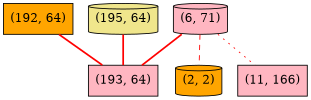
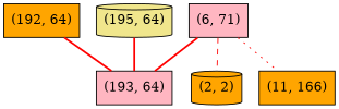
  graph {
    node [fillcolor=orange shape=box style=filled]
    edge [color=red style=bold weight=1]
    "(192, 64)"
    "(193, 64)" [fillcolor=lightpink]
-   "(6, 71)" [fillcolor=lightpink shape=cylinder]
+   "(6, 71)" [fillcolor=lightpink]
    "(2, 2)" [shape=cylinder]
-   "(11, 166)" [fillcolor=lightpink]
+   "(11, 166)"
    "(195, 64)" [fillcolor=khaki shape=cylinder]
    "(192, 64)" -- "(193, 64)"
    "(6, 71)" -- "(193, 64)"
    "(6, 71)" -- "(2, 2)" [style=dashed]
    "(6, 71)" -- "(11, 166)" [style=dotted]
    "(195, 64)" -- "(193, 64)"
  }
